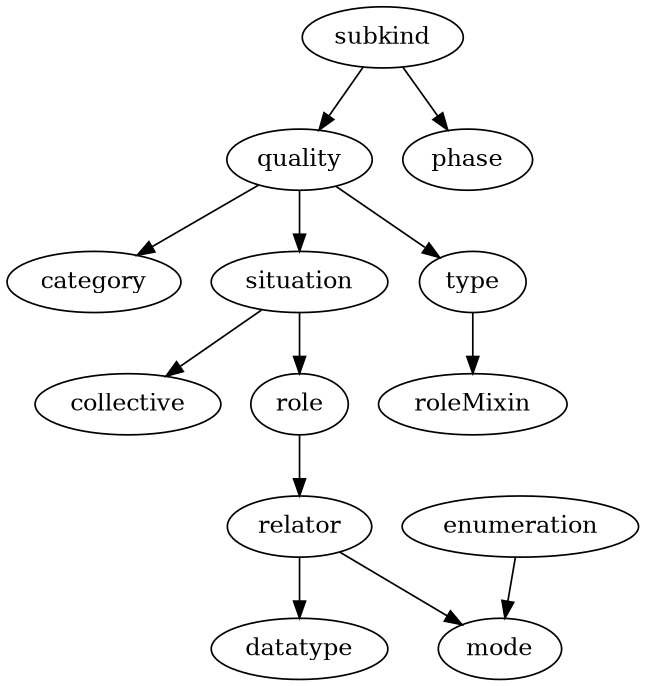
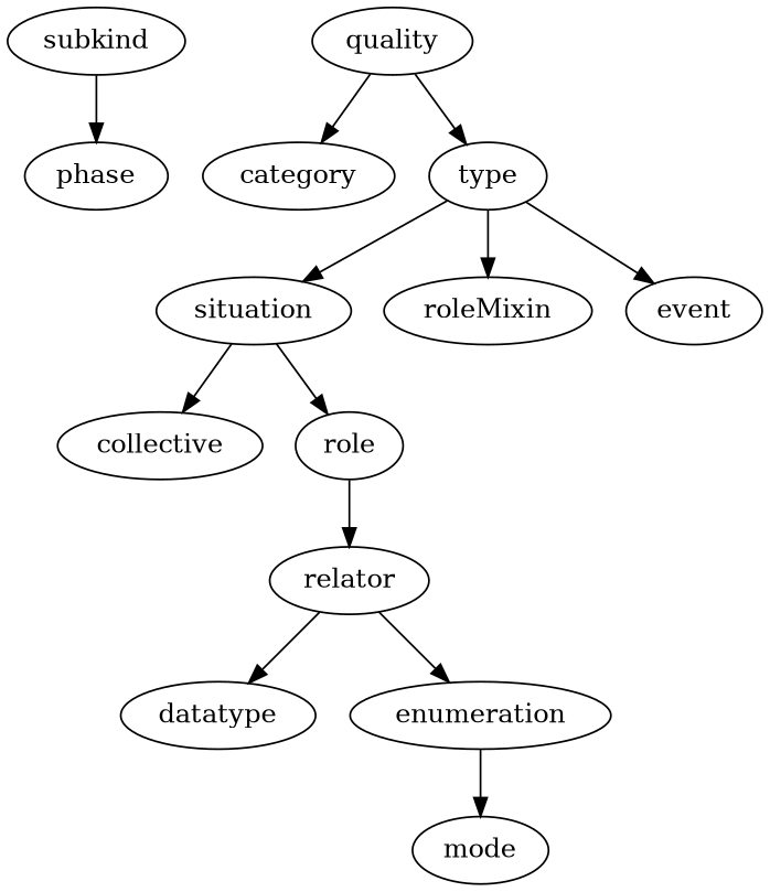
  strict digraph {
    subkind
    quality
    phase
    category
    situation
    type
    collective
    role
    roleMixin
+   event
    relator
    datatype
    enumeration
    mode
-   subkind -> quality
    subkind -> phase
    quality -> category
-   quality -> situation
+   type -> situation
    quality -> type
    situation -> collective
    situation -> role
    type -> roleMixin
+   type -> event
    role -> relator
    relator -> datatype
-   relator -> mode
+   relator -> enumeration
    enumeration -> mode
  }
